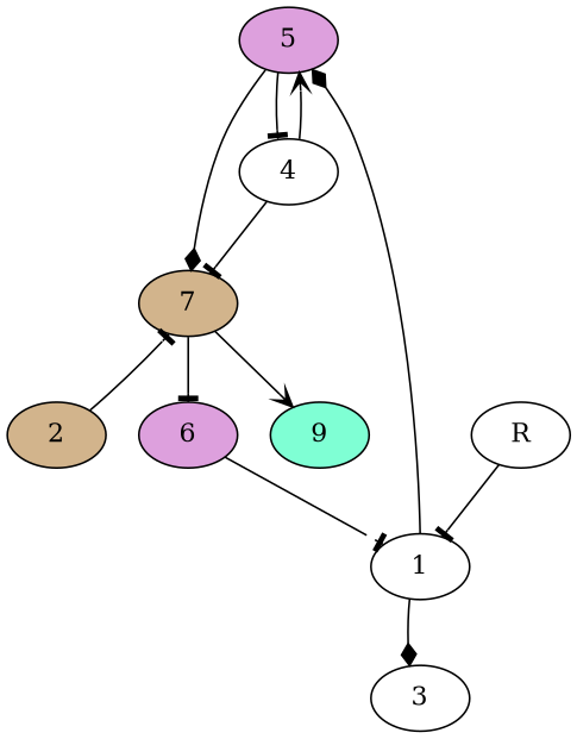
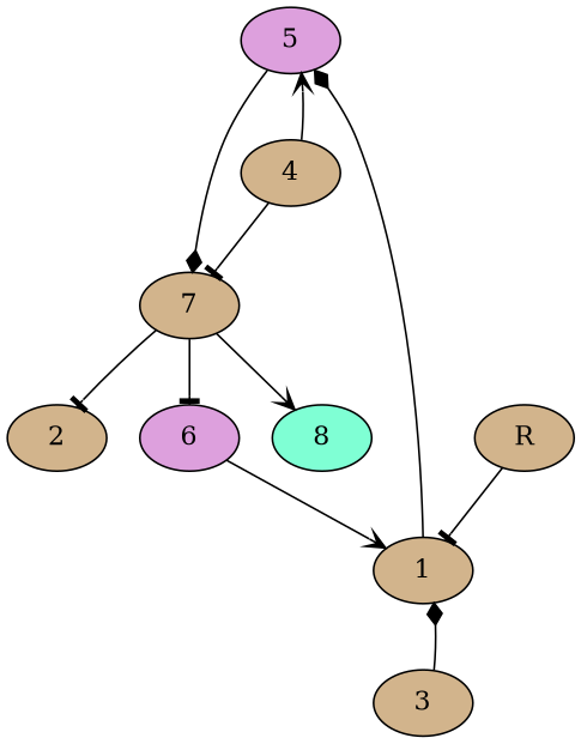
  digraph {
    node [fillcolor=white style=filled]
    edge [arrowhead=tee]
    5 [fillcolor=plum]
-   1
+   1 [fillcolor=tan]
    7 [fillcolor=tan]
-   4
+   4 [fillcolor=tan]
    2 [fillcolor=tan]
    6 [fillcolor=plum]
-   8 [fillcolor=aquamarine label=9]
-   3
-   R
+   8 [fillcolor=aquamarine]
+   3 [fillcolor=tan]
+   R [fillcolor=tan]
    5 -> 7 [arrowhead=diamond]
-   5 -> 4
    1 -> 5 [arrowhead=diamond]
    7 -> 6
    7 -> 8 [arrowhead=vee]
    4 -> 5 [arrowhead=vee]
    4 -> 7
-   2 -> 7
-   6 -> 1
-   1 -> 3 [arrowhead=diamond]
+   7 -> 2
+   6 -> 1 [arrowhead=vee]
+   3 -> 1 [arrowhead=diamond]
    R -> 1
  }
